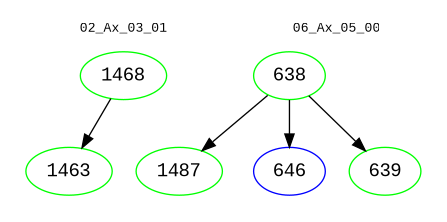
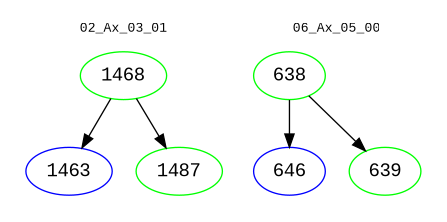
  digraph {
    fontname="Liberation Mono"
    node [color=green fontname="Liberation Mono"]
    edge [color=black fontname="Liberation Mono"]
    n1 [label=1468]
-   n2 [label=1463]
+   n2 [color=blue label=1463]
    n3 [label=1487]
    n4 [label=638]
    n5 [color=blue label=646]
    n6 [label=639]
    subgraph cluster_1 {
      color=white
      fontsize=10
      label="02_Ax_03_01"
      n1
      n2
      n3
    }
    subgraph cluster_2 {
      color=white
      fontsize=10
      label="06_Ax_05_00"
      n4
      n5
      n6
    }
    n1 -> n2
-   n4 -> n3
+   n1 -> n3
    n4 -> n5
    n4 -> n6
  }
